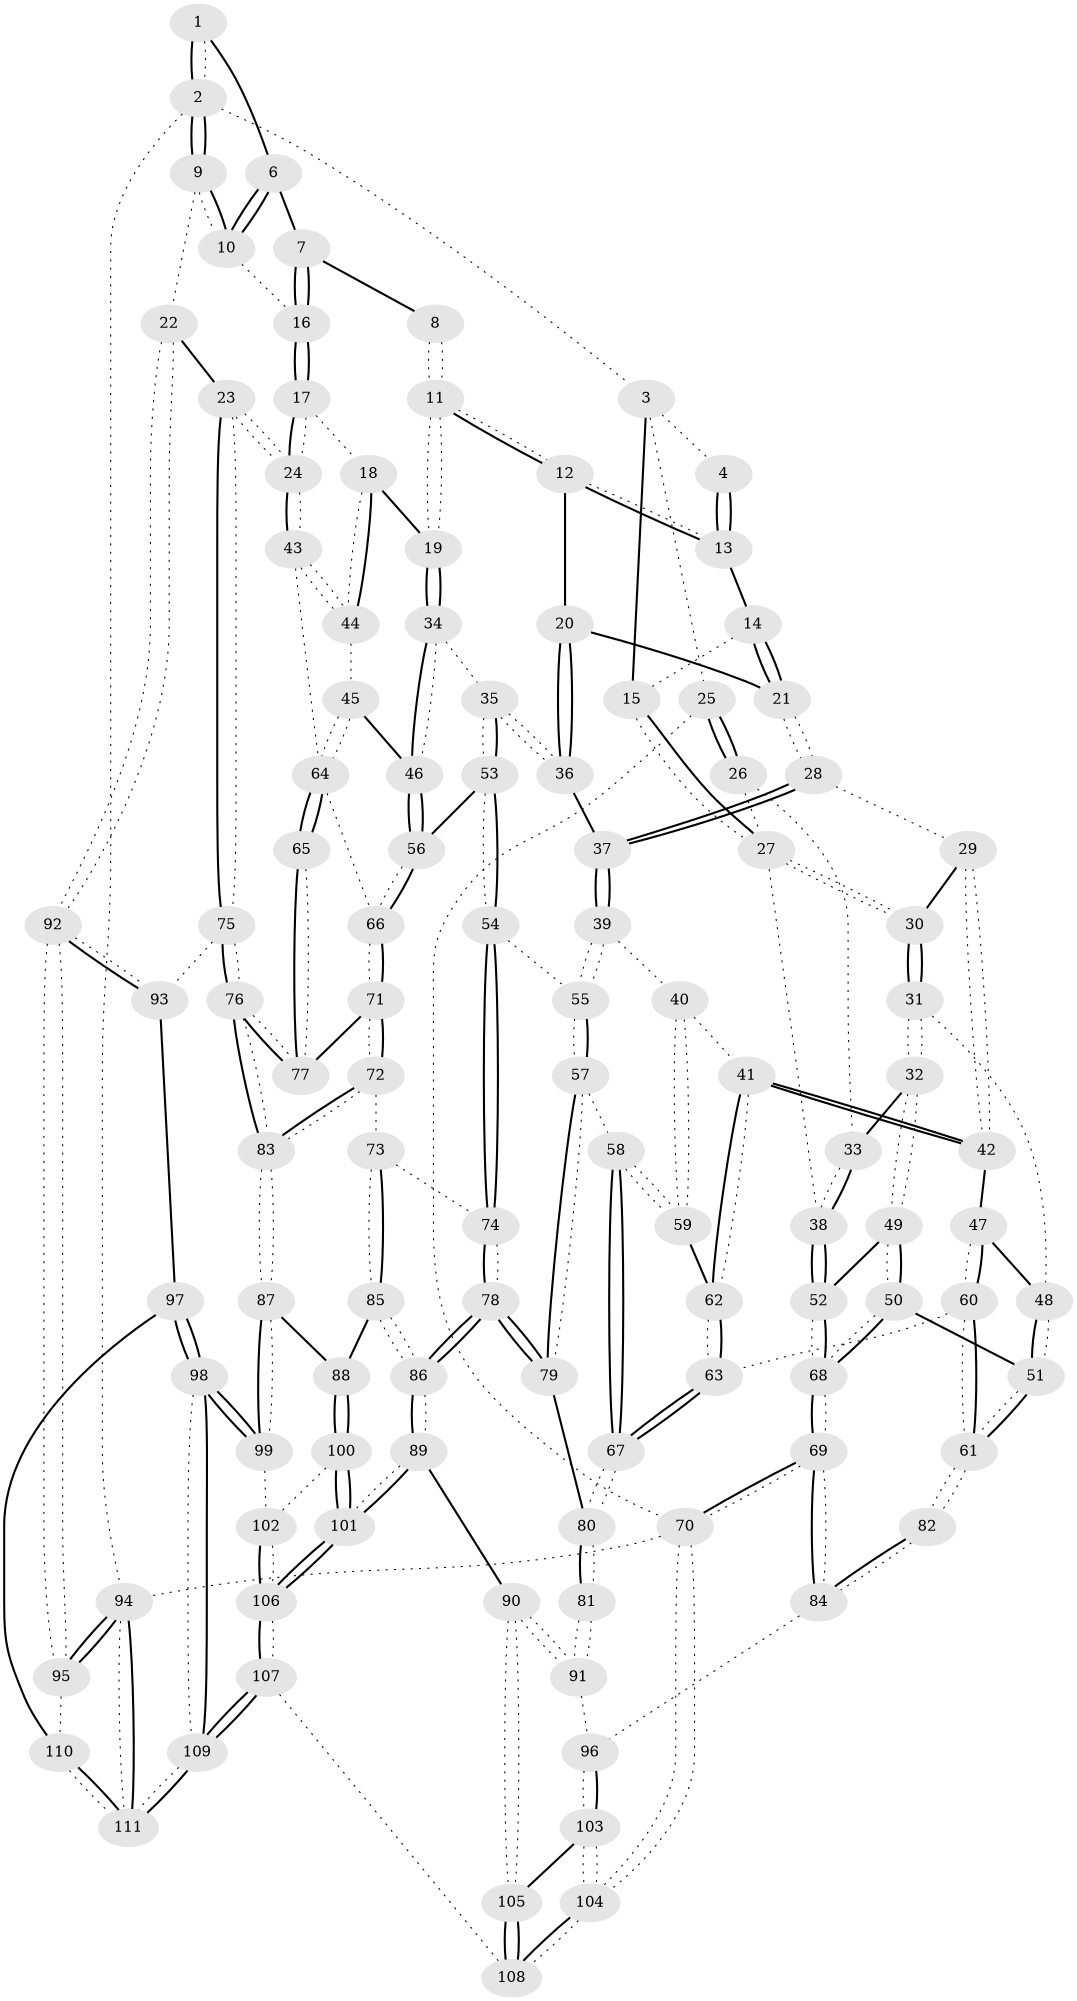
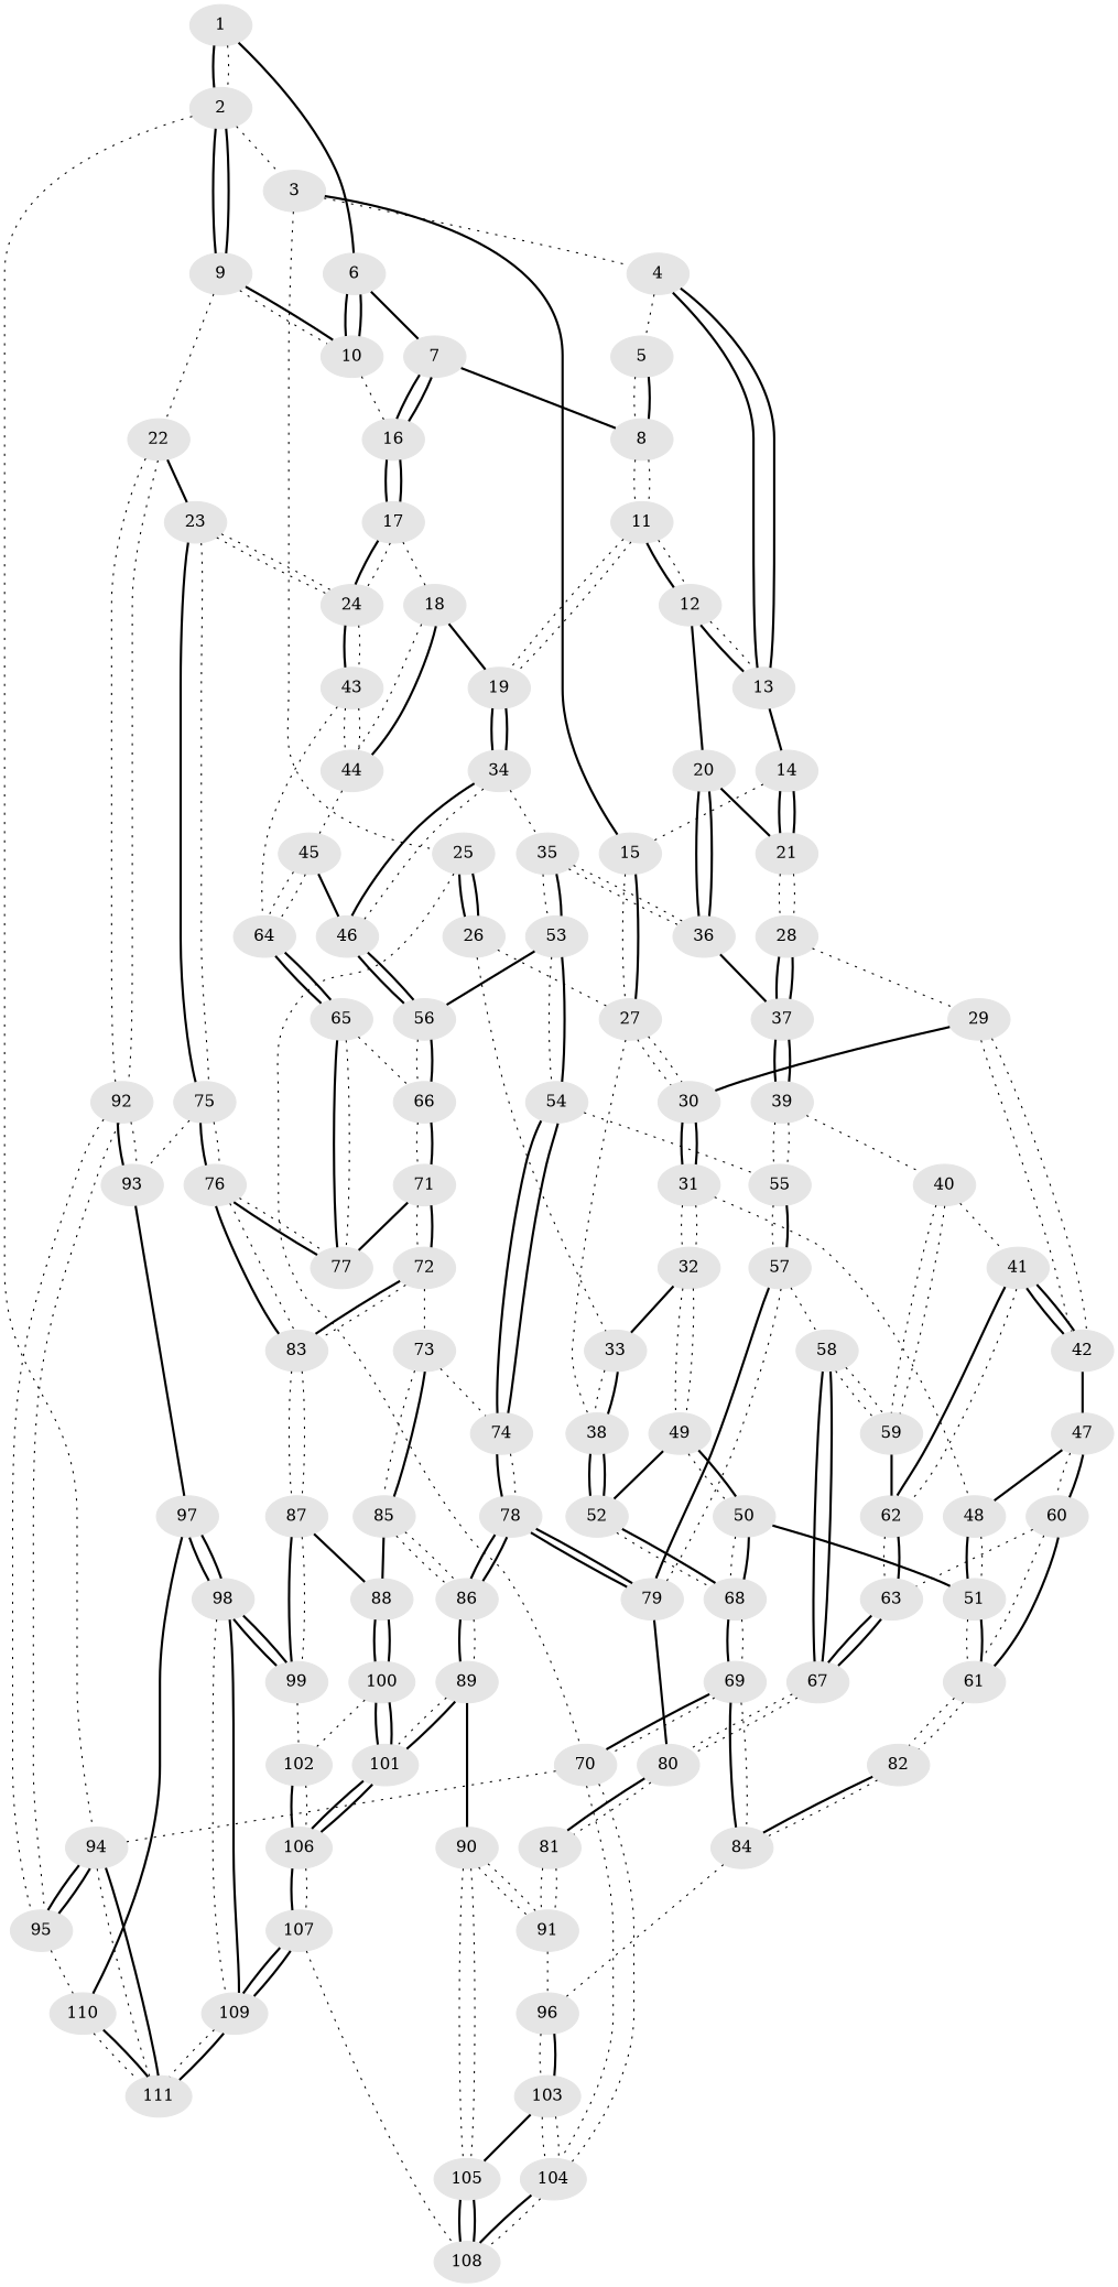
  graph {
    node [color=gray90 style=filled]
    edge [style=bold]
    1
    2
    6
    3
    9
    94
    7
    10
    4
    15
    25
    22
    95
    111
+   5
    13
    27
    26
    70
    8
    14
    11
    16
    17
    12
    19
    23
    92
    20
    34
    21
    36
    28
    38
    30
    18
    24
    44
    43
    45
    35
    46
    37
    29
    75
    93
    76
    64
    33
    52
    104
    31
    42
    39
    47
    32
    48
    49
    51
    50
    53
    56
    54
    40
    55
    68
    41
    59
    57
    62
    63
    60
    65
    66
    61
    69
    82
    74
    78
    58
    79
    71
    67
    80
    84
    77
    72
    81
    96
    108
    73
    83
    85
    87
    86
    88
    97
    89
    91
    99
    103
    100
    90
    101
    102
    105
    106
    110
    98
    109
    107
    1 -- 2
    1 -- 2 [style=dotted]
    1 -- 6
    2 -- 3 [style=dotted]
    2 -- 9
    2 -- 9
    2 -- 94 [style=dotted]
    6 -- 7
    6 -- 10
    6 -- 10
    3 -- 4 [style=dotted]
    3 -- 15
    3 -- 25 [style=dotted]
    9 -- 10 [style=dotted]
    9 -- 10
    9 -- 22 [style=dotted]
    94 -- 95
    94 -- 95
    94 -- 111 [style=dotted]
    94 -- 111
    7 -- 8
    7 -- 16
    7 -- 16
    10 -- 16 [style=dotted]
+   4 -- 5 [style=dotted]
    4 -- 13
    4 -- 13
    15 -- 27 [style=dotted]
    15 -- 27
    25 -- 26
    25 -- 26
    25 -- 70 [style=dotted]
    22 -- 23
    22 -- 92 [style=dotted]
    22 -- 92 [style=dotted]
    95 -- 110 [style=dotted]
+   5 -- 8 [style=dotted]
+   5 -- 8
    13 -- 14
    27 -- 38 [style=dotted]
    27 -- 30 [style=dotted]
    27 -- 30 [style=dotted]
    26 -- 27 [style=dotted]
    26 -- 33 [style=dotted]
    70 -- 94 [style=dotted]
    70 -- 104 [style=dotted]
    70 -- 104 [style=dotted]
    8 -- 11 [style=dotted]
    8 -- 11 [style=dotted]
    14 -- 15 [style=dotted]
    14 -- 21
    14 -- 21
    11 -- 12
    11 -- 12 [style=dotted]
    11 -- 19 [style=dotted]
    11 -- 19 [style=dotted]
    16 -- 17
    16 -- 17
    17 -- 18 [style=dotted]
    17 -- 24
    17 -- 24 [style=dotted]
    12 -- 13
    12 -- 13 [style=dotted]
    12 -- 20
    19 -- 34
    19 -- 34
    23 -- 24 [style=dotted]
    23 -- 24 [style=dotted]
    23 -- 75
    23 -- 75 [style=dotted]
    92 -- 95 [style=dotted]
    92 -- 95 [style=dotted]
    92 -- 93
    92 -- 93 [style=dotted]
    20 -- 21
    20 -- 36
    20 -- 36
    34 -- 35 [style=dotted]
    34 -- 46
    34 -- 46 [style=dotted]
    21 -- 28 [style=dotted]
    21 -- 28 [style=dotted]
    36 -- 37
    28 -- 37
    28 -- 37
    28 -- 29 [style=dotted]
    38 -- 52
    38 -- 52
    30 -- 31
    30 -- 31
    18 -- 19
    18 -- 44 [style=dotted]
    18 -- 44
    24 -- 43
    24 -- 43 [style=dotted]
    44 -- 45 [style=dotted]
    43 -- 44 [style=dotted]
    43 -- 44 [style=dotted]
    43 -- 64 [style=dotted]
    45 -- 46
    45 -- 64 [style=dotted]
    45 -- 64 [style=dotted]
    35 -- 36 [style=dotted]
    35 -- 36 [style=dotted]
    35 -- 53 [style=dotted]
    35 -- 53
    46 -- 56
    46 -- 56
    37 -- 39
    37 -- 39
    29 -- 30
    29 -- 42 [style=dotted]
    29 -- 42 [style=dotted]
    75 -- 93 [style=dotted]
    75 -- 76
    75 -- 76 [style=dotted]
    93 -- 97
    76 -- 77
    76 -- 77 [style=dotted]
    76 -- 83
    76 -- 83 [style=dotted]
    64 -- 65
    64 -- 65
    33 -- 38 [style=dotted]
    33 -- 38
    52 -- 68 [style=dotted]
    52 -- 68
    104 -- 108
    104 -- 108 [style=dotted]
    31 -- 32 [style=dotted]
    31 -- 32 [style=dotted]
    31 -- 48 [style=dotted]
    42 -- 47
    39 -- 40 [style=dotted]
    39 -- 55 [style=dotted]
    39 -- 55 [style=dotted]
    47 -- 48
    47 -- 60 [style=dotted]
    47 -- 60
    32 -- 33
    32 -- 49 [style=dotted]
    32 -- 49 [style=dotted]
    48 -- 51
    48 -- 51 [style=dotted]
    49 -- 52
    49 -- 50 [style=dotted]
    49 -- 50
    51 -- 61 [style=dotted]
    51 -- 61
    50 -- 51
    50 -- 68 [style=dotted]
    50 -- 68
    53 -- 56
    53 -- 54 [style=dotted]
    53 -- 54
    56 -- 66 [style=dotted]
    56 -- 66
    54 -- 55 [style=dotted]
    54 -- 74
    54 -- 74
    40 -- 41 [style=dotted]
    40 -- 59 [style=dotted]
    40 -- 59 [style=dotted]
    55 -- 57 [style=dotted]
    55 -- 57
    68 -- 69
    68 -- 69 [style=dotted]
    41 -- 42
    41 -- 42
    41 -- 62
    41 -- 62 [style=dotted]
    59 -- 62
    57 -- 58 [style=dotted]
    57 -- 79
    57 -- 79 [style=dotted]
    62 -- 63 [style=dotted]
    62 -- 63
    63 -- 67
    63 -- 67
    60 -- 63 [style=dotted]
    60 -- 61 [style=dotted]
    60 -- 61
-   64 -- 66 [style=dotted]
+   65 -- 66 [style=dotted]
    65 -- 77
    65 -- 77 [style=dotted]
    66 -- 71 [style=dotted]
    66 -- 71
    61 -- 82 [style=dotted]
    61 -- 82 [style=dotted]
    69 -- 70
    69 -- 70 [style=dotted]
    69 -- 84
    69 -- 84 [style=dotted]
    82 -- 84
    82 -- 84 [style=dotted]
    74 -- 78
    74 -- 78 [style=dotted]
    78 -- 79
    78 -- 79
    78 -- 86
    78 -- 86
    58 -- 59 [style=dotted]
    58 -- 59 [style=dotted]
    58 -- 67
    58 -- 67
    79 -- 80
    71 -- 77
    71 -- 72 [style=dotted]
    71 -- 72
    67 -- 80 [style=dotted]
    67 -- 80 [style=dotted]
    80 -- 81
    80 -- 81 [style=dotted]
    84 -- 96 [style=dotted]
    72 -- 73 [style=dotted]
    72 -- 83
    72 -- 83 [style=dotted]
    81 -- 91 [style=dotted]
    81 -- 91 [style=dotted]
    96 -- 103 [style=dotted]
    96 -- 103
    73 -- 74 [style=dotted]
    73 -- 85 [style=dotted]
    73 -- 85
    83 -- 87 [style=dotted]
    83 -- 87 [style=dotted]
    85 -- 86 [style=dotted]
    85 -- 86 [style=dotted]
    85 -- 88
    87 -- 88
    87 -- 99
    87 -- 99 [style=dotted]
    86 -- 89
    86 -- 89 [style=dotted]
    88 -- 100
    88 -- 100
    97 -- 110
    97 -- 98
    97 -- 98
    89 -- 90
    89 -- 101 [style=dotted]
    89 -- 101
    91 -- 96 [style=dotted]
    99 -- 102 [style=dotted]
    103 -- 104 [style=dotted]
    103 -- 104 [style=dotted]
    103 -- 105
    100 -- 101
    100 -- 101
    100 -- 102 [style=dotted]
    90 -- 91 [style=dotted]
    90 -- 91 [style=dotted]
    90 -- 105 [style=dotted]
    90 -- 105 [style=dotted]
    101 -- 106
    101 -- 106
    102 -- 106
    102 -- 106 [style=dotted]
    105 -- 108
    105 -- 108
    106 -- 107
    106 -- 107 [style=dotted]
    110 -- 111 [style=dotted]
    110 -- 111
    98 -- 99
    98 -- 99
    98 -- 109 [style=dotted]
    98 -- 109
    109 -- 111 [style=dotted]
    109 -- 111
    107 -- 108 [style=dotted]
    107 -- 109
    107 -- 109
  }
